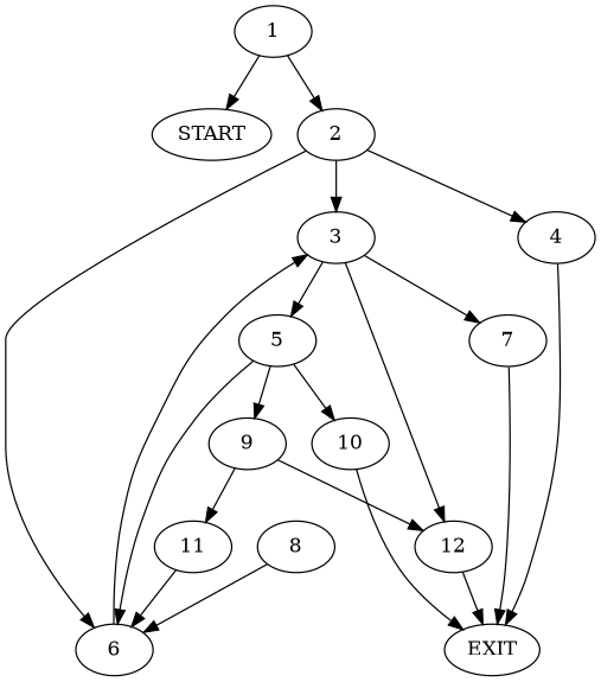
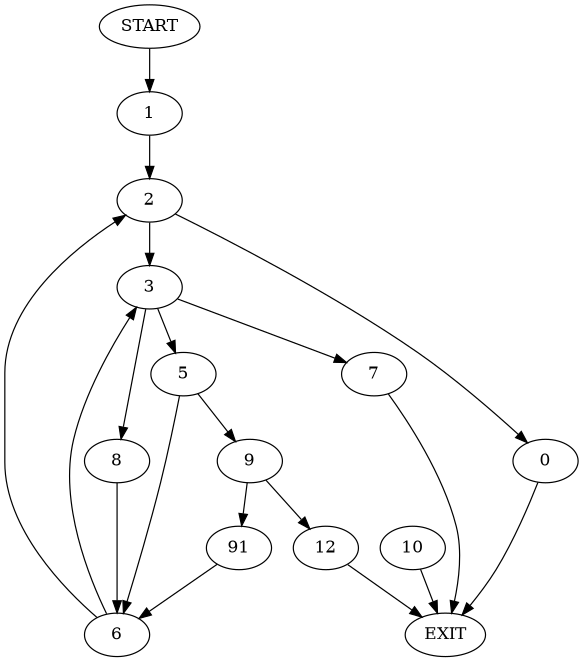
  digraph {
    n1 [label=START]
    1
    2
    n4 [label=EXIT]
    3
-   4
+   4 [label=0]
    5
    7
    8
    6
    10
    9
-   11
+   11 [label=91]
    12
-   1 -> n1
+   n1 -> 1
    1 -> 2
    2 -> 3
    2 -> 4
    3 -> 5
    3 -> 7
-   3 -> 12
+   3 -> 8
    4 -> n4
    5 -> 6
-   5 -> 10
    5 -> 9
    7 -> n4
    8 -> 6
-   2 -> 6
+   6 -> 2
    6 -> 3
    10 -> n4
    9 -> 11
    9 -> 12
    11 -> 6
    12 -> n4
  }
